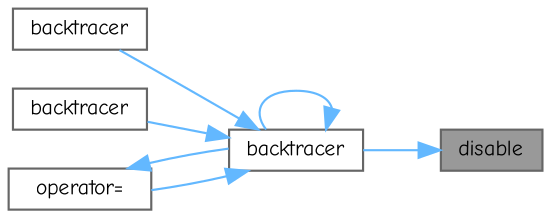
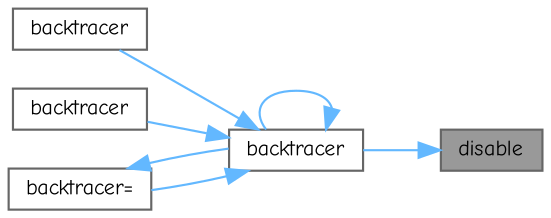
  digraph {
    rankdir=RL
    fontname="Comic Neue"
    node [color=grey40 fillcolor=white fontname="Comic Neue" fontsize=10 shape=box style=filled]
    edge [color=steelblue1 dir=back fontname="Comic Neue" fontsize=10 labelfontname=Helvetica labelfontsize=10 style=solid]
    n1 [color=gray40 fillcolor=grey60 fontcolor=black height=0.2 label=disable width=0.4]
    n2 [height=0.2 label=backtracer width=0.4]
    n3 [height=0.2 label=backtracer width=0.4]
    n4 [height=0.2 label=backtracer width=0.4]
-   n5 [height=0.2 label="operator=" width=0.4]
+   n5 [height=0.2 label="backtracer=" width=0.4]
    n1 -> n2
    n2 -> n2
    n2 -> n3
    n2 -> n4
    n2 -> n5
    n5 -> n2
  }
